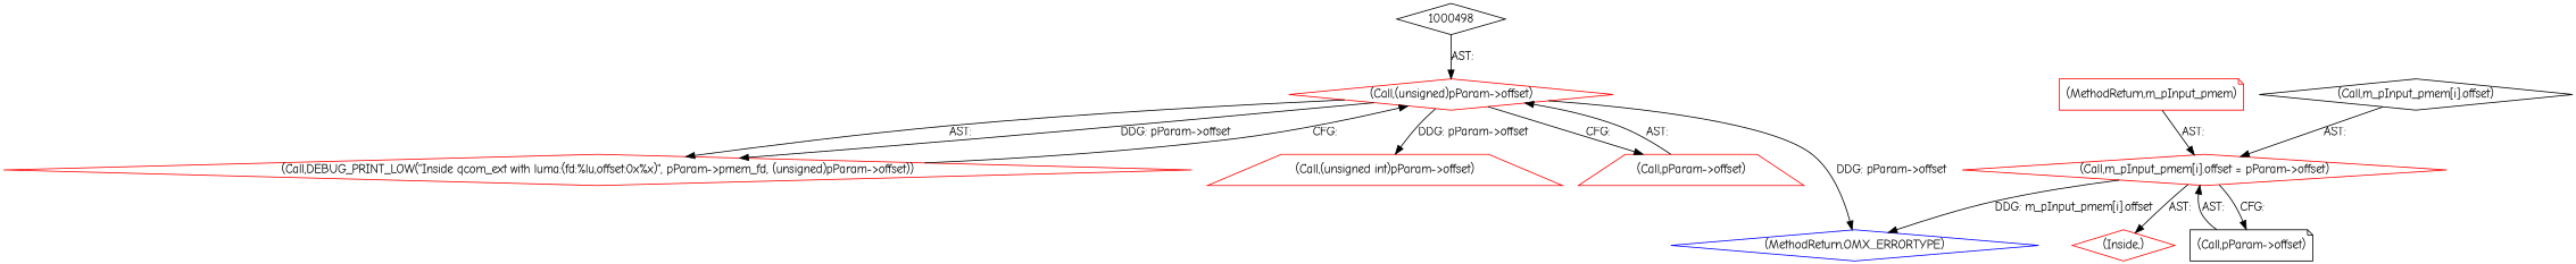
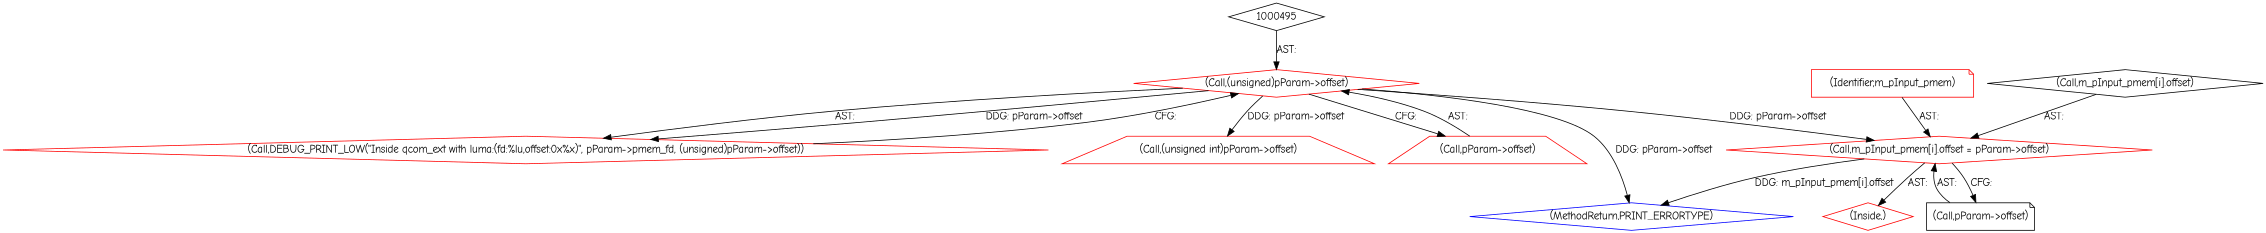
  digraph {
    fontname="Comic Neue"
    node [color=red fontname="Comic Neue" shape=diamond]
    edge [fontname="Comic Neue"]
    n1 [label="(Call,m_pInput_pmem[i].offset = pParam->offset)"]
    n2 [color=black label="(Call,pParam->offset)" shape=note]
    n3 [label="(Inside,)"]
-   n4 [color=blue label="(MethodReturn,OMX_ERRORTYPE)"]
+   n4 [color=blue label="(MethodReturn,PRINT_ERRORTYPE)"]
    n5 [label="(Call,(unsigned)pParam->offset)"]
    n6 [label="(Call,DEBUG_PRINT_LOW(\"Inside qcom_ext with luma:(fd:%lu,offset:0x%x)\", pParam->pmem_fd, (unsigned)pParam->offset))"]
    n7 [label="(Call,(unsigned int)pParam->offset)" shape=trapezium]
    n8 [label="(Call,pParam->offset)" shape=trapezium]
-   n9 [label="(MethodReturn,m_pInput_pmem)" shape=note]
+   n9 [label="(Identifier,m_pInput_pmem)" shape=note]
    n10 [color=black label="(Call,m_pInput_pmem[i].offset)"]
-   1000498 [color=black]
+   1000498 [color=black label=1000495]
    n1 -> n2 [label="CFG: "]
    n1 -> n3 [label="AST: "]
    n1 -> n4 [label="DDG: m_pInput_pmem[i].offset"]
    n2 -> n1 [label="AST: "]
+   n5 -> n1 [label="DDG: pParam->offset"]
    n5 -> n4 [label="DDG: pParam->offset"]
    n5 -> n6 [label="AST: "]
    n5 -> n6 [label="DDG: pParam->offset"]
    n5 -> n7 [label="DDG: pParam->offset"]
    n5 -> n8 [label="CFG: "]
    n6 -> n5 [label="CFG: "]
    n8 -> n5 [label="AST: "]
    n9 -> n1 [label="AST: "]
    n10 -> n1 [label="AST: "]
    1000498 -> n5 [label="AST: "]
  }
